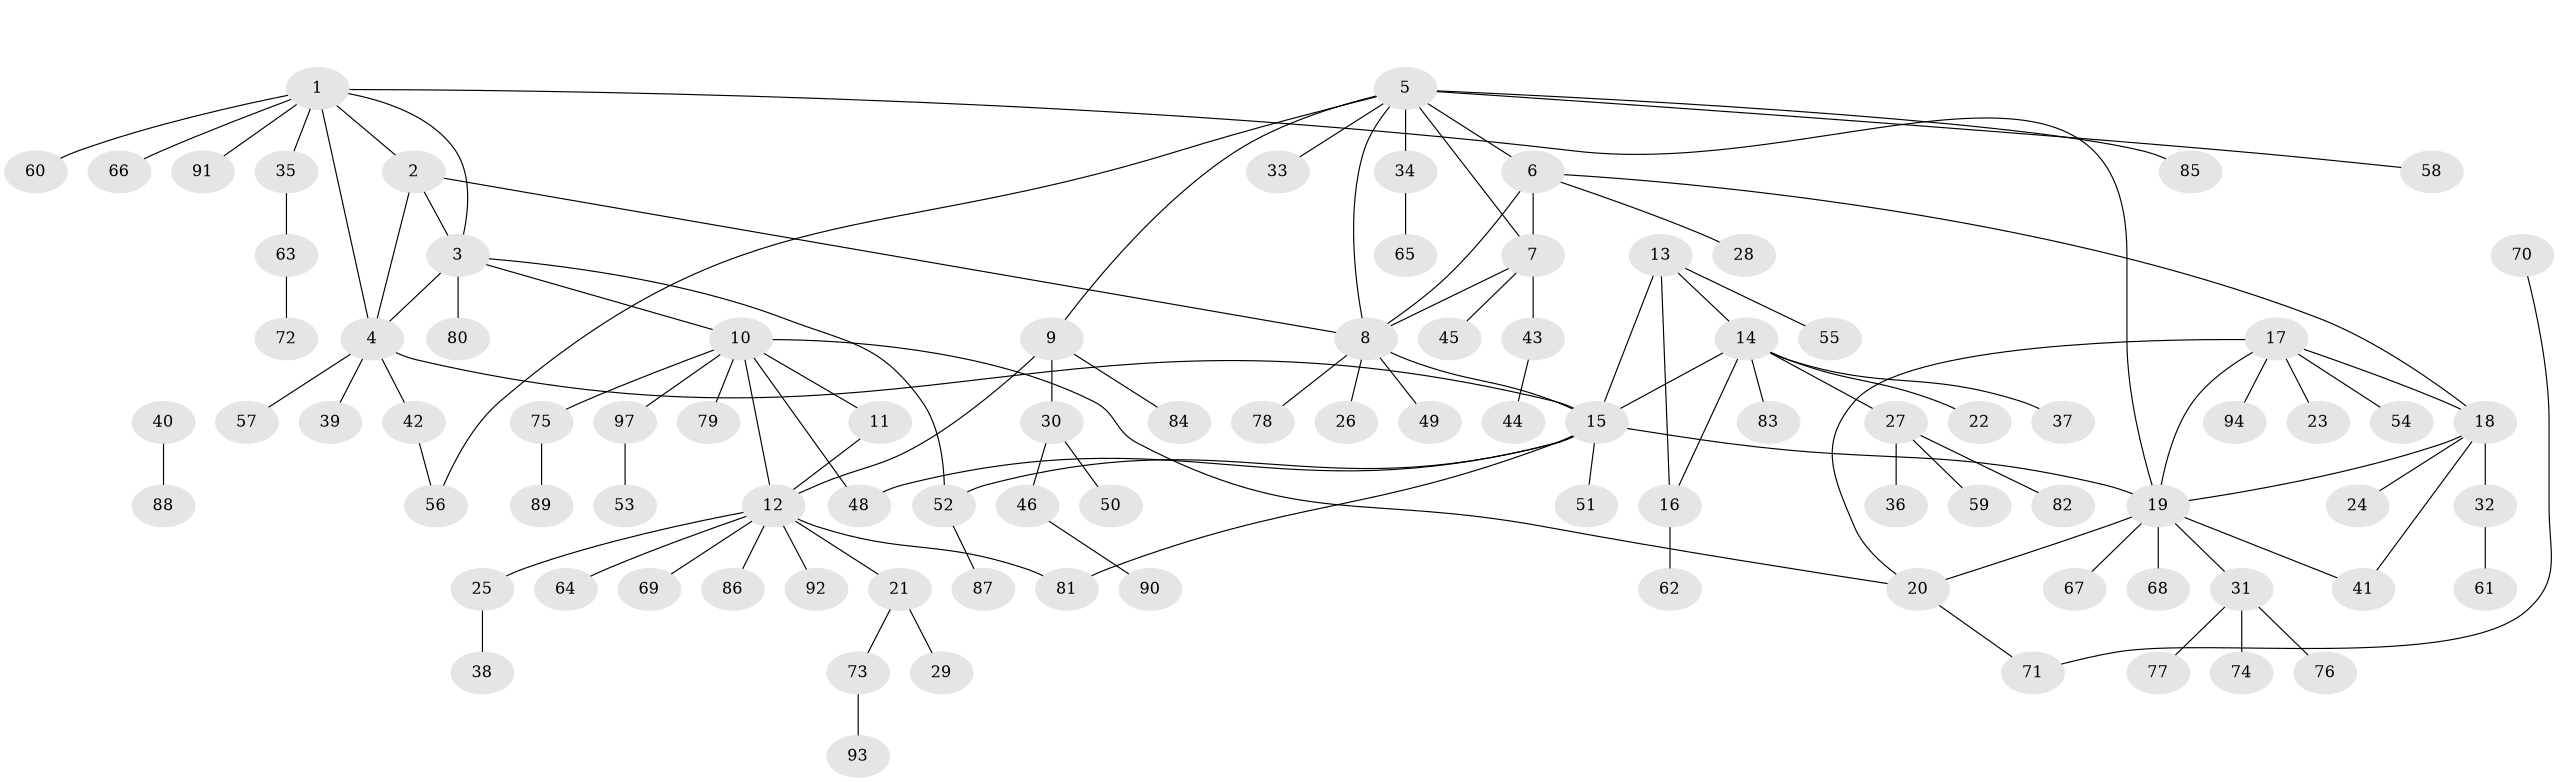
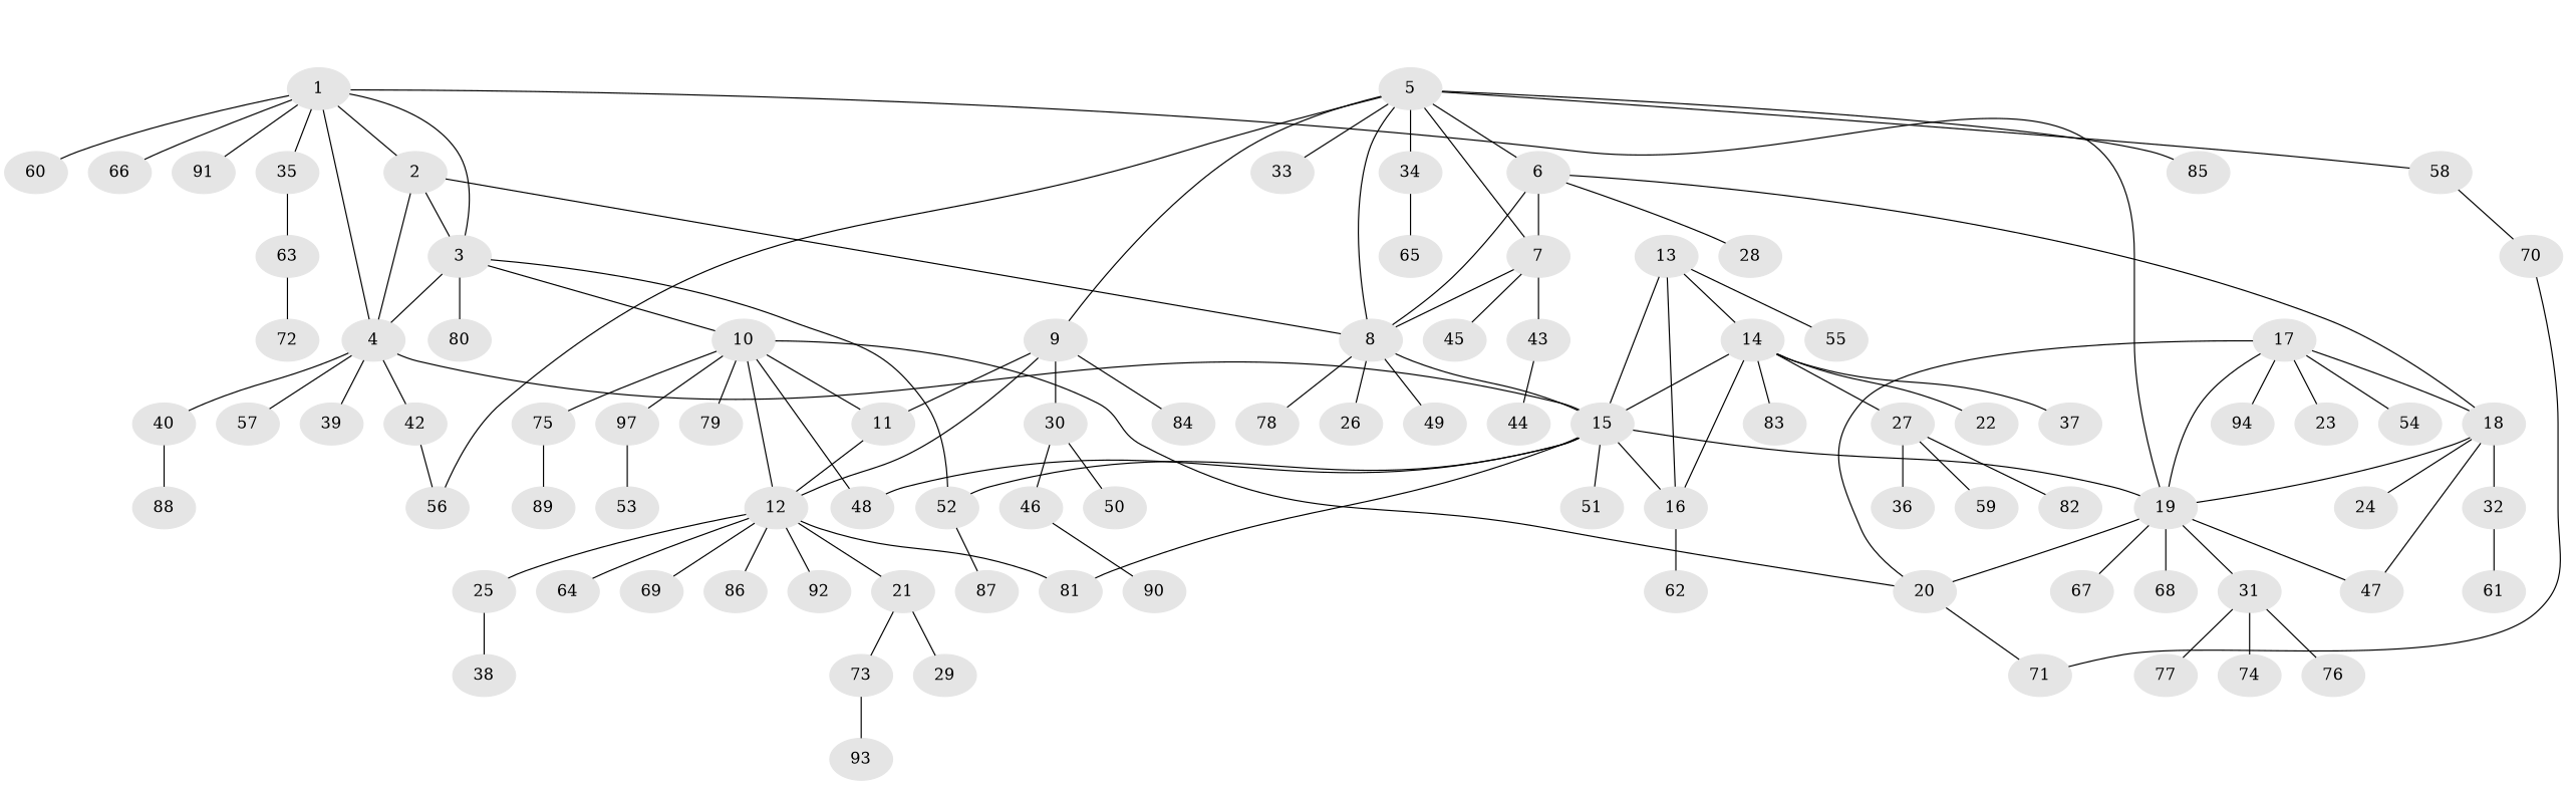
  graph {
    node [color=gray90 style=filled]
    1
    2
    3
    4
    19
    35
    60
    66
    91
    8
    10
    52
    80
    15
    39
    40
    42
    57
    20
    31
-   41
+   41 [label=47]
    67
    68
    63
    26
    49
    78
    11
    12
    n30 [label=97]
    48
    75
    79
    87
    16
    81
    51
    88
    56
    5
    6
    7
    9
    33
    34
    58
    85
    18
    28
    43
    45
    30
    84
    65
    70
    24
    32
    44
    21
    25
    64
    69
    86
    92
    46
    50
    71
    53
    89
    62
    29
    73
    38
    13
    14
    55
    22
    27
    37
    83
    36
    59
    82
    17
    23
    54
    94
    61
    74
    76
    77
    93
    90
    72
    1 -- 2
    1 -- 3
    1 -- 4
    1 -- 19
    1 -- 35
    1 -- 60
    1 -- 66
    1 -- 91
    2 -- 3
    2 -- 4
    2 -- 8
    3 -- 4
    3 -- 10
    3 -- 52
    3 -- 80
    4 -- 15
    4 -- 39
+   4 -- 40
    4 -- 42
    4 -- 57
    19 -- 20
    19 -- 31
    19 -- 41
    19 -- 67
    19 -- 68
    35 -- 63
    8 -- 15
    8 -- 26
    8 -- 49
    8 -- 78
    10 -- 20
    10 -- 11
    10 -- 12
    10 -- n30
    10 -- 48
    10 -- 75
    10 -- 79
    52 -- 87
    15 -- 19
    15 -- 52
    15 -- 48
+   15 -- 16
    15 -- 81
    15 -- 51
    40 -- 88
    42 -- 56
    20 -- 71
    31 -- 74
    31 -- 76
    31 -- 77
    63 -- 72
    11 -- 12
    12 -- 81
    12 -- 21
    12 -- 25
    12 -- 64
    12 -- 69
    12 -- 86
    12 -- 92
    n30 -- 53
    75 -- 89
    16 -- 62
    5 -- 8
    5 -- 56
    5 -- 6
    5 -- 7
    5 -- 9
    5 -- 33
    5 -- 34
    5 -- 58
    5 -- 85
    6 -- 8
    6 -- 7
    6 -- 18
    6 -- 28
    7 -- 8
    7 -- 43
    7 -- 45
+   9 -- 11
    9 -- 12
    9 -- 30
    9 -- 84
    34 -- 65
+   58 -- 70
    18 -- 19
    18 -- 41
    18 -- 24
    18 -- 32
    43 -- 44
    30 -- 46
    30 -- 50
    70 -- 71
    32 -- 61
    21 -- 29
    21 -- 73
    25 -- 38
    46 -- 90
    73 -- 93
    13 -- 15
    13 -- 16
    13 -- 14
    13 -- 55
    14 -- 15
    14 -- 16
    14 -- 22
    14 -- 27
    14 -- 37
    14 -- 83
    27 -- 36
    27 -- 59
    27 -- 82
    17 -- 19
    17 -- 20
    17 -- 18
    17 -- 23
    17 -- 54
    17 -- 94
  }
